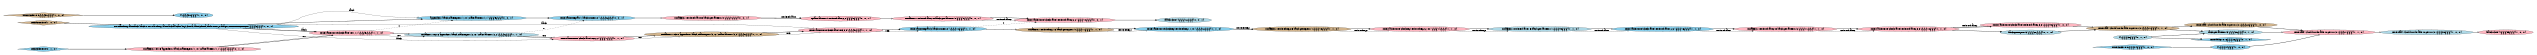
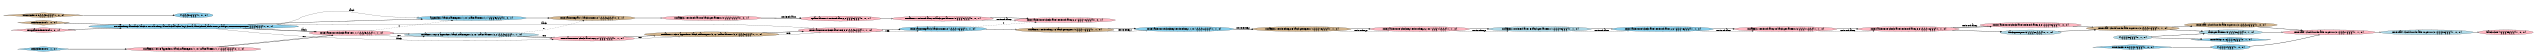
  digraph {
    rankdir=LR
    node [fillcolor=lightpink shape=ellipse style=filled]
    edge [arrowhead=diamond style=bold]
    n1 [fillcolor=lightblue label="UnsafeRow ret2 = appendRow(batch,makeKeyRow(2,\"B\"),makeValueRow(2,2))@@@6@@@['1', '1', '0']"]
-   n2 [fillcolor=skyblue label="Assert.assertEquals(1,batch.numRows())@@@6@@@['0', '0', '1']"]
+   n2 [fillcolor=tan label="Assert.assertEquals(1,batch.numRows())@@@6@@@['0', '0', '1']"]
    n3 [label="Assert.assertTrue(checkValue(ret2,2,2))@@@7@@@['1', '1', '0']"]
    n4 [label="UnsafeRow retrievedValue = batch.getValueRow(0)@@@7@@@['0', '0', '1']"]
    n5 [fillcolor=tan label="UnsafeRow ret3 = appendRow(batch,makeKeyRow(3,\"C\"),makeValueRow(3,3))@@@8@@@['1', '1', '0']"]
    n6 [fillcolor=lightblue label="batch.getValueRow(3)@@@26@@@['0', '1', '0']"]
    n7 [label="Assert.fail(\"Should not be able to get row 3\")@@@27@@@['1', '1', '0']"]
    n8 [fillcolor=lightblue label="Assert.fail(\"Should not be able to get row 3\")@@@28@@@['1', '0', '0']"]
+   n9 [label="setUpdateAndRetrieve['0', '0', '1']" shape=diamond]
    n10 [fillcolor=skyblue label="RowBasedKeyValueBatch batch = RowBasedKeyValueBatch.allocate(keySchema,valueSchema,taskMemoryManager,DEFAULT_CAPACITY)@@@3@@@['1', '0', '1']"]
    n11 [label="Assert.assertTrue(checkValue(ret1,1,1))@@@5@@@['1', '1', '0']"]
    n12 [fillcolor=skyblue label="appendRow(batch,makeKeyRow(1,\"A\"),makeValueRow(1,1))@@@5@@@['0', '0', '1']"]
    n13 [label="Assert.assertTrue(checkValue(ret3,3,3))@@@9@@@['1', '1', '0']"]
    n14 [fillcolor=skyblue label="Assert.assertEquals(3,batch.numRows())@@@10@@@['1', '1', '0']"]
    n15 [fillcolor=tan label="AssertionError e@@@30@@@['1', '0', '0']" shape=diamond]
    n16 [fillcolor=skyblue label="{}@@@30@@@['1', '0', '0']"]
    n17 [fillcolor=tan label="UnsafeRow retrievedKey1 = batch.getKeyRow(0)@@@11@@@['1', '1', '0']"]
    n18 [fillcolor=skyblue label="Assert.assertTrue(checkKey(retrievedKey1,1,\"A\"))@@@12@@@['1', '1', '0']"]
    n19 [fillcolor=tan label="UnsafeRow retrievedKey2 = batch.getKeyRow(1)@@@13@@@['1', '1', '0']"]
    n20 [label="{batch.close()}@@@33@@@['1', '0', '0']"]
    n21 [label="updateValueRow(retrievedValue,2,2)@@@8@@@['0', '0', '1']"]
    n22 [label="Assert.assertTrue(checkValue(retrievedValue2,2,2))@@@10@@@['0', '0', '1']"]
-   n23 [fillcolor=lightblue label="{batch.close()}@@@12@@@['0', '0', '1']"]
    n24 [label="Assert.assertTrue(checkValue(retrievedValue2,3,3))@@@18@@@['1', '1', '0']"]
    n25 [label="Assert.assertTrue(checkValue(retrievedValue2,3,3))@@@19@@@['1', '0', '0']"]
    n26 [fillcolor=lightblue label="batch.getKeyRow(3)@@@20@@@['0', '1', '0']"]
    n27 [fillcolor=tan label="Assert.fail(\"Should not be able to get row 3\")@@@21@@@['1', '1', '0']"]
    n28 [label="UnsafeRow retrievedValue2 = batch.getValueRow(0)@@@9@@@['0', '0', '1']"]
    n29 [fillcolor=lightblue label="UnsafeRow retrievedValue1 = batch.getValueRow(1)@@@15@@@['1', '1', '0']"]
    n30 [fillcolor=skyblue label="Assert.assertTrue(checkValue(retrievedValue1,2,2))@@@16@@@['1', '1', '0']"]
    n31 [label="UnsafeRow retrievedValue2 = batch.getValueRow(2)@@@17@@@['1', '1', '0']"]
    n32 [fillcolor=skyblue label="{}@@@24@@@['1', '0', '0']"]
    n33 [fillcolor=skyblue label="setAndRetrieve['0', '1', '0']" shape=diamond]
    n34 [label="UnsafeRow ret1 = appendRow(batch,makeKeyRow(1,\"A\"),makeValueRow(1,1))@@@4@@@['0', '1', '0']"]
    n35 [fillcolor=tan label="Assert.fail(\"Should not be able to get row 3\")@@@22@@@['1', '0', '0']"]
    n36 [fillcolor=skyblue label="AssertionError e@@@24@@@['1', '0', '0']" shape=diamond]
    n37 [label="Assert.assertTrue(checkKey(retrievedKey2,2,\"B\"))@@@14@@@['1', '1', '0']"]
    n38 [fillcolor=lightblue label="{}@@@23@@@['0', '1', '0']"]
    n39 [fillcolor=skyblue label="AssertionError e@@@23@@@['0', '1', '0']" shape=diamond]
    n40 [fillcolor=tan label="setAndRetrieve['1', '0', '0']" shape=diamond]
    n1 -> n2 [label=0 style=dashed]
    n1 -> n3 [arrowhead=odot label=ret2 style=solid]
    n1 -> n3 [arrowhead=odot]
    n2 -> n4 [arrowhead=odot]
    n3 -> n5 [arrowhead=odot label=ret2 style=solid]
    n3 -> n5 [arrowhead=odot]
    n4 -> n21 [arrowhead=odot]
    n4 -> n21 [label=retrievedValue style=solid]
    n5 -> n13 [arrowhead=odot label=ret3 style=solid]
    n5 -> n13
    n6 -> n7 [arrowhead=odot]
    n7 -> n8 [arrowhead=odot]
    n8 -> n20 [arrowhead=odot]
+   n9 -> n10
    n10 -> n3 [label=batch style=solid]
    n10 -> n11
    n10 -> n11 [arrowhead=odot label=batch style=solid]
    n10 -> n12 [arrowhead=odot label=batch style=solid]
    n10 -> n12
    n10 -> n13 [arrowhead=odot label=batch style=solid]
    n11 -> n1 [arrowhead=odot]
    n11 -> n1 [label=ret1 style=solid]
    n11 -> n12 [label=0 style=dashed]
    n12 -> n2
    n13 -> n14 [label=ret3 style=solid]
    n13 -> n14
    n14 -> n17 [arrowhead=odot]
    n14 -> n22 [label=0 style=dashed]
    n15 -> n16
    n17 -> n18
    n17 -> n18 [arrowhead=odot label=retrievedKey1 style=solid]
    n18 -> n19 [arrowhead=odot label=retrievedKey1 style=solid]
    n18 -> n19
    n19 -> n37
    n19 -> n37 [arrowhead=odot label=retrievedKey2 style=solid]
    n21 -> n28 [arrowhead=odot]
-   n22 -> n23
    n24 -> n25
    n24 -> n25 [arrowhead=odot label=retrievedValue2 style=solid]
    n24 -> n26
    n25 -> n27 [arrowhead=odot]
    n26 -> n27
    n27 -> n6
    n27 -> n35
    n28 -> n22
    n28 -> n22 [arrowhead=odot label=retrievedValue2 style=solid]
    n29 -> n30 [arrowhead=odot]
    n29 -> n30 [arrowhead=odot label=retrievedValue1 style=solid]
    n30 -> n31
    n30 -> n31 [label=retrievedValue1 style=solid]
    n31 -> n24
    n31 -> n24 [label=retrievedValue2 style=solid]
    n32 -> n7 [arrowhead=odot]
    n33 -> n34
    n34 -> n11 [arrowhead=odot label=ret1 style=solid]
    n34 -> n11
    n35 -> n7
    n36 -> n32 [arrowhead=odot]
    n37 -> n29
    n37 -> n29 [label=retrievedKey2 style=solid]
    n38 -> n6
    n38 -> n39
    n40 -> n10
  }
